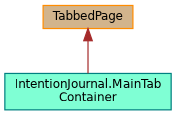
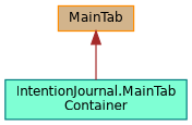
  digraph {
    node [fontname=Helvetica fontsize=10 shape=record style=filled]
    n1 [color=teal fillcolor=aquamarine fontcolor=black height=0.2 label="IntentionJournal.MainTab\lContainer" width=0.4]
-   n2 [color=darkorange fillcolor=tan height=0.2 label=TabbedPage width=0.4]
+   n2 [color=darkorange fillcolor=tan height=0.2 label=MainTab width=0.4]
    n2 -> n1 [color=brown dir=back fontname=Helvetica fontsize=10 labelfontname=Helvetica labelfontsize=10 style=solid]
  }
